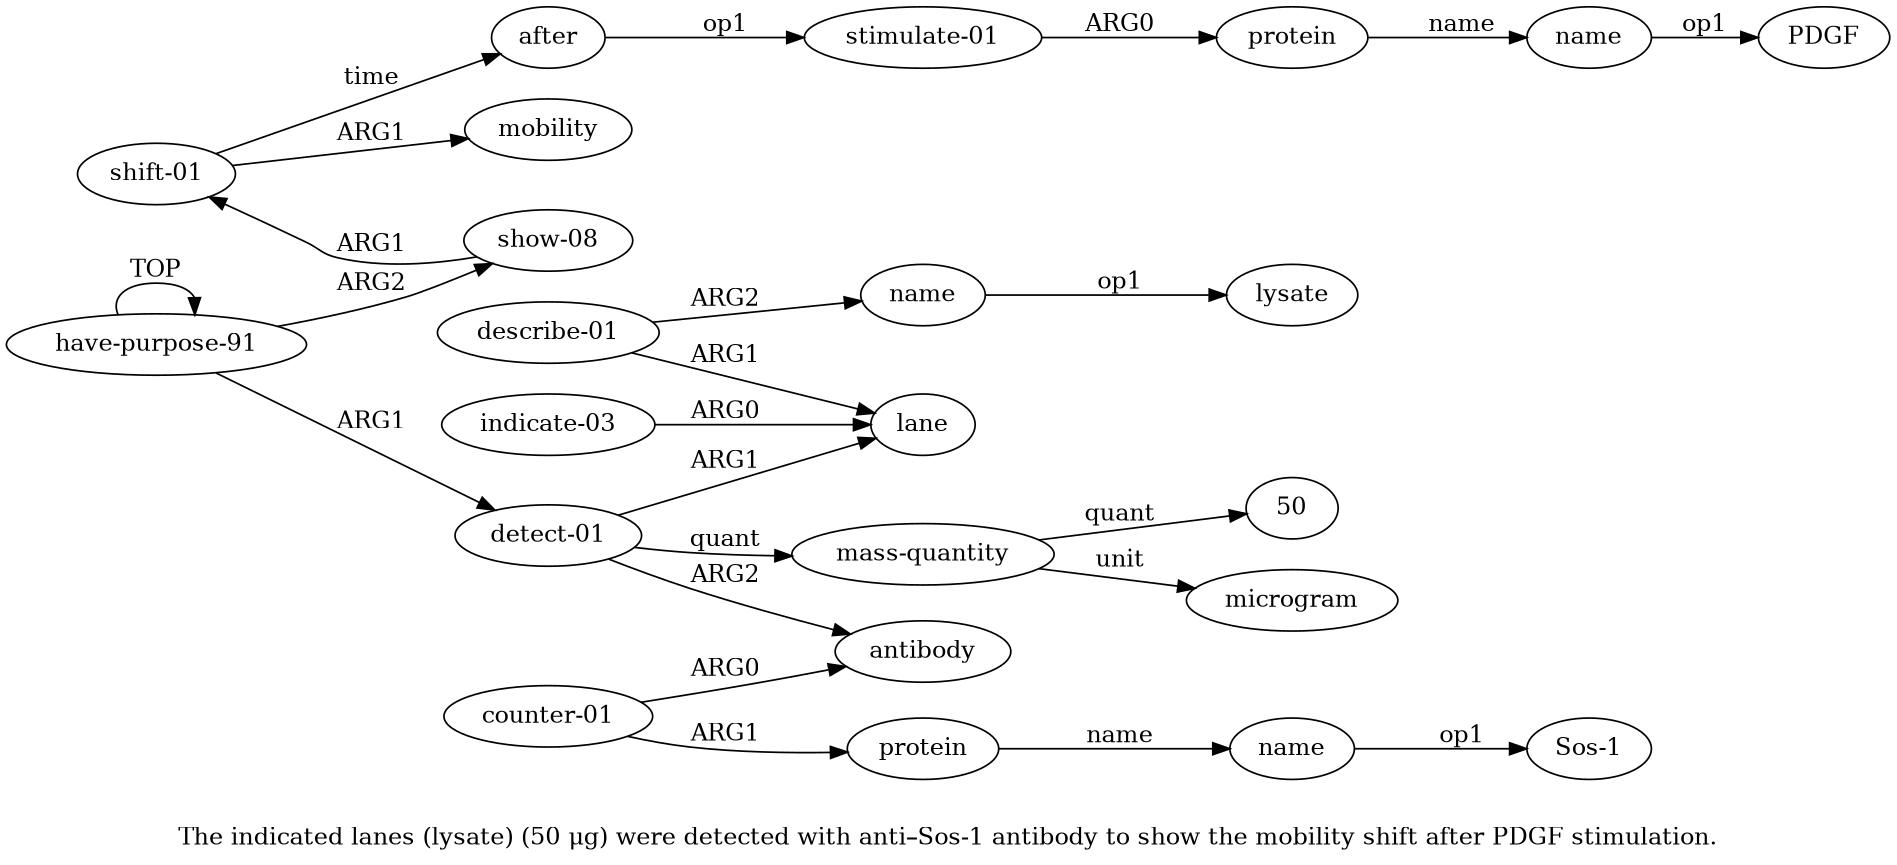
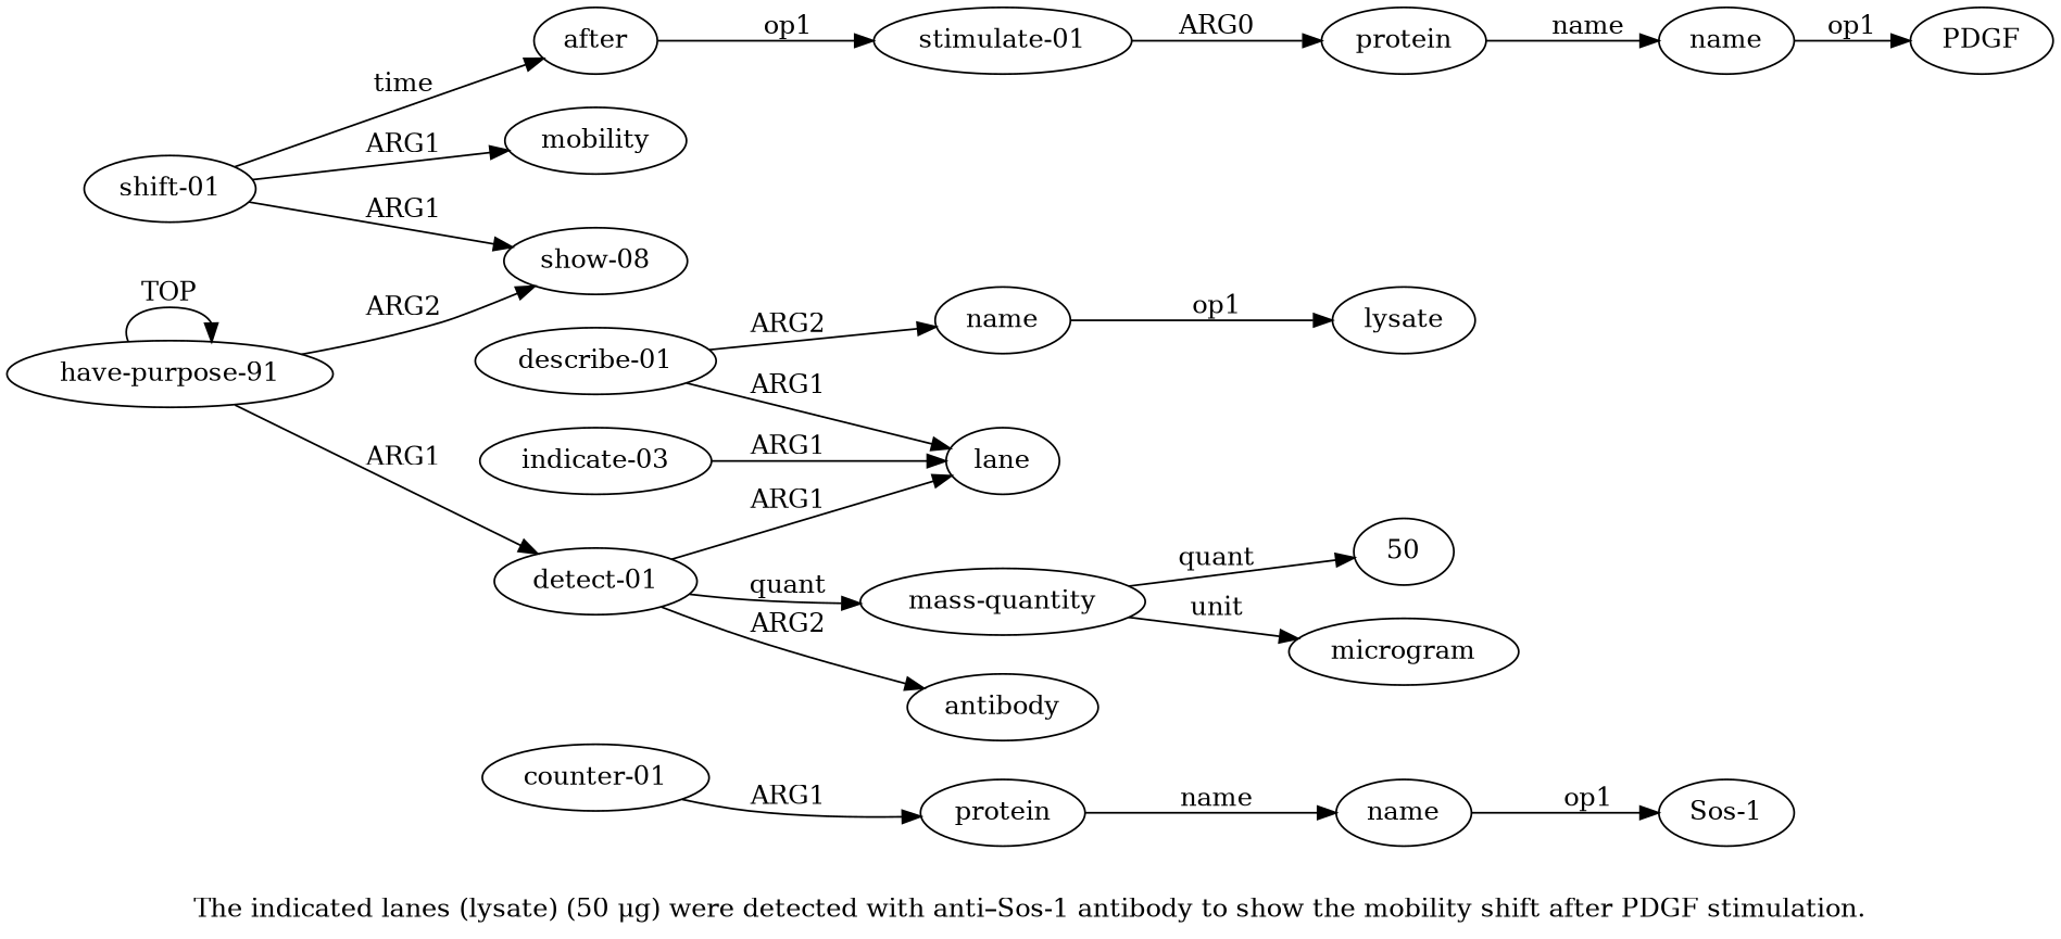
  digraph {
    label="The indicated lanes (lysate) (50 μg) were detected with anti–Sos-1 antibody to show the mobility shift after PDGF stimulation."
    rankdir=LR
    node [color=black gold_ind=-1 gold_label=name test_ind=-1 test_label=name]
    edge [color=black gold_label=ARG1 test_label=ARG1]
    n1 [gold_label=PDGF label=PDGF test_label=PDGF]
    n2 [gold_label=50 label=50 test_label=50]
    n3 [gold_ind=15 gold_label=after label=after test_ind=15 test_label=after]
    n4 [gold_ind=16 gold_label="stimulate-01" label="stimulate-01" test_ind=16 test_label="stimulate-01"]
    n5 [gold_ind=17 gold_label=protein label=protein test_ind=17 test_label=protein]
    n6 [gold_ind=18 label=name test_ind=18]
    n7 [gold_ind=14 gold_label=mobility label=mobility test_ind=14 test_label=mobility]
    n8 [gold_ind=11 label=name test_ind=11]
    n9 [gold_label="Sos-1" label="Sos-1" test_label="Sos-1"]
    n10 [gold_ind=10 gold_label=protein label=protein test_ind=10 test_label=protein]
    n11 [gold_ind=13 gold_label="shift-01" label="shift-01" test_ind=13 test_label="shift-01"]
    n12 [gold_ind=12 gold_label="show-01" label="show-08" test_ind=12 test_label="show-01"]
    n13 [gold_ind=1 gold_label="detect-01" label="detect-01" test_ind=1 test_label="detect-01"]
    n14 [gold_ind=2 gold_label=lane label=lane test_ind=2 test_label=lane]
    n15 [gold_ind=8 gold_label=antibody label=antibody test_ind=8 test_label=antibody]
    n16 [gold_ind=4 gold_label="mass-quantity" label="mass-quantity" test_ind=4 test_label="mass-quantity"]
    n17 [gold_ind=5 gold_label=microgram label=microgram test_ind=5 test_label=microgram]
    n18 [gold_ind=0 gold_label="have-purpose-91" label="have-purpose-91" test_ind=0 test_label="have-purpose-91"]
    n19 [gold_ind=3 gold_label="indicate-01" label="indicate-03" test_ind=3 test_label="indicate-01"]
    n20 [gold_ind=7 label=name test_ind=7]
    n21 [gold_label=lysate label=lysate test_label=lysate]
    n22 [gold_ind=6 gold_label="describe-01" label="describe-01" test_ind=6 test_label="describe-01"]
    n23 [gold_ind=9 gold_label="counter-01" label="counter-01" test_ind=9 test_label="counter-01"]
    n3 -> n4 [gold_label=op1 label=op1 test_label=op1]
    n4 -> n5 [gold_label=ARG0 label=ARG0 test_label=ARG0]
    n5 -> n6 [gold_label=name label=name test_label=name]
    n6 -> n1 [gold_label=op1 label=op1 test_label=op1]
    n8 -> n9 [gold_label=op1 label=op1 test_label=op1]
    n10 -> n8 [gold_label=name label=name test_label=name]
    n11 -> n3 [gold_label=time label=time test_label=time]
    n11 -> n7 [label=ARG1]
-   n12 -> n11 [label=ARG1]
+   n11 -> n12 [label=ARG1]
    n13 -> n14 [label=ARG1]
    n13 -> n15 [gold_label=ARG2 label=ARG2 test_label=ARG2]
    n13 -> n16 [gold_label=quant label=quant test_label=quant]
    n16 -> n2 [gold_label=quant label=quant test_label=quant]
    n16 -> n17 [gold_label=unit label=unit test_label=unit]
    n18 -> n12 [gold_label=ARG2 label=ARG2 test_label=ARG2]
    n18 -> n13 [label=ARG1]
    n18 -> n18 [gold_label=TOP label=TOP test_label=TOP]
-   n19 -> n14 [label=ARG0]
+   n19 -> n14 [label=ARG1]
    n20 -> n21 [gold_label=op1 label=op1 test_label=op1]
    n22 -> n14 [label=ARG1]
    n22 -> n20 [gold_label=ARG2 label=ARG2 test_label=ARG2]
    n23 -> n10 [label=ARG1]
-   n23 -> n15 [gold_label=ARG0 label=ARG0 test_label=ARG0]
  }
